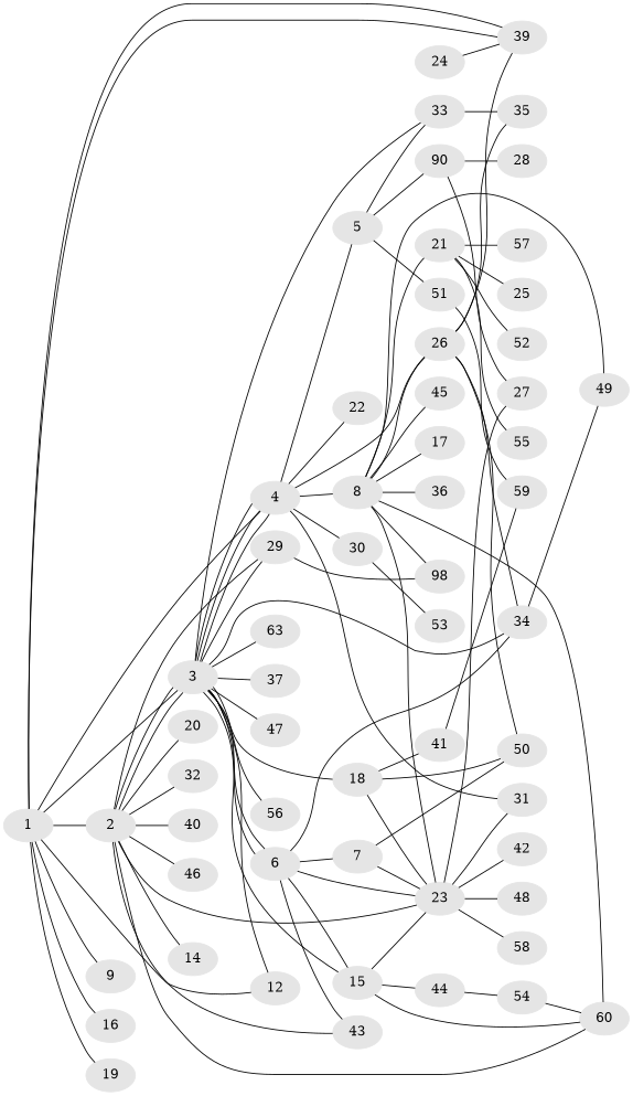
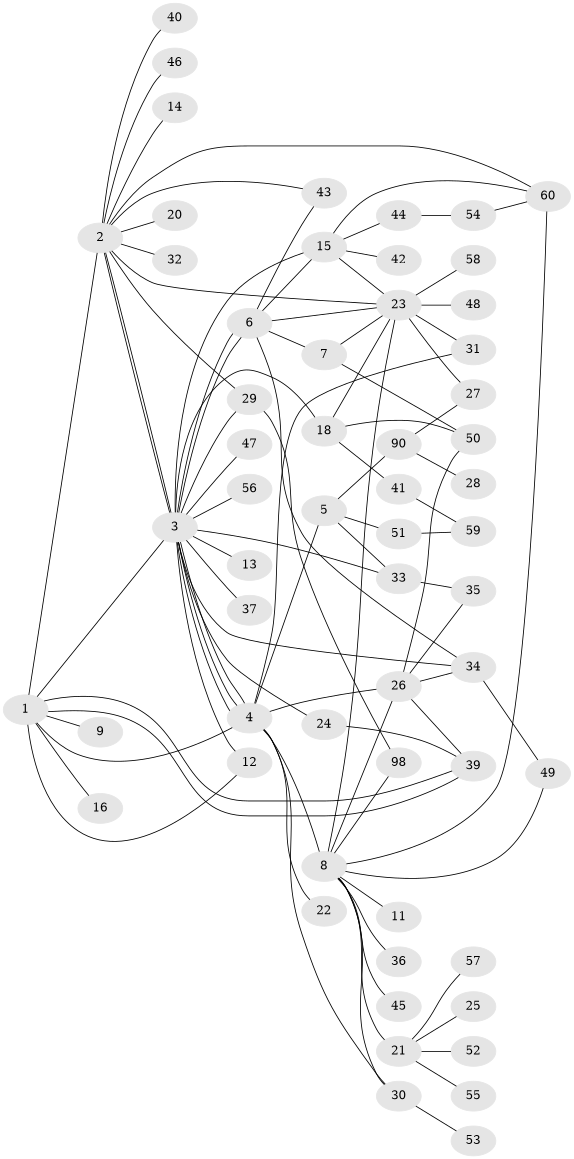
  graph {
    rankdir=LR
    node [color=gray90 style=filled]
    1
    2
    3
    4
    9
    12
    16
-   19
    39
    14
    20
    23
    29
    32
    40
    43
    46
    60
    6
-   13 [label=63]
+   13
    15
    18
    24
    33
    34
    37
    47
    56
    5
    8
    22
    26
    30
    31
    27
    48
    58
    n38 [label=98]
    7
    42
    44
    50
    41
    35
    49
    n46 [label=90]
    51
-   11 [label=17]
+   11
    21
    36
    45
    53
    28
    59
    25
    52
    55
    57
    54
    1 -- 2
    1 -- 3
    1 -- 4
    1 -- 9
    1 -- 12
    1 -- 16
-   1 -- 19
    1 -- 39
    1 -- 39
    2 -- 3
    2 -- 3
    2 -- 14
    2 -- 20
    2 -- 23
    2 -- 29
    2 -- 32
    2 -- 40
    2 -- 43
    2 -- 46
    2 -- 60
    3 -- 4
    3 -- 4
    3 -- 4
    3 -- 12
    3 -- 29
    3 -- 6
    3 -- 6
    3 -- 13
    3 -- 15
    3 -- 18
+   3 -- 24
    3 -- 33
    3 -- 34
    3 -- 37
    3 -- 47
    3 -- 56
    4 -- 5
    4 -- 8
    4 -- 22
    4 -- 26
    4 -- 30
    4 -- 31
    23 -- 31
    23 -- 27
    23 -- 48
    23 -- 58
    29 -- n38
    6 -- 23
    6 -- 43
    6 -- 15
    6 -- 34
    6 -- 7
    15 -- 23
    15 -- 60
-   23 -- 42
+   15 -- 42
    15 -- 44
    18 -- 23
    18 -- 50
    18 -- 41
    24 -- 39
    33 -- 35
    34 -- 49
    5 -- 33
    5 -- n46
    5 -- 51
    8 -- 23
    8 -- 60
    8 -- 26
+   8 -- 30
    8 -- n38
    8 -- 49
    8 -- 11
    8 -- 21
    8 -- 36
    8 -- 45
    26 -- 39
    26 -- 34
    26 -- 50
    26 -- 35
    30 -- 53
    7 -- 23
    7 -- 50
    44 -- 54
    41 -- 59
    n46 -- 27
    n46 -- 28
    51 -- 59
    21 -- 25
    21 -- 52
    21 -- 55
    21 -- 57
    54 -- 60
  }
